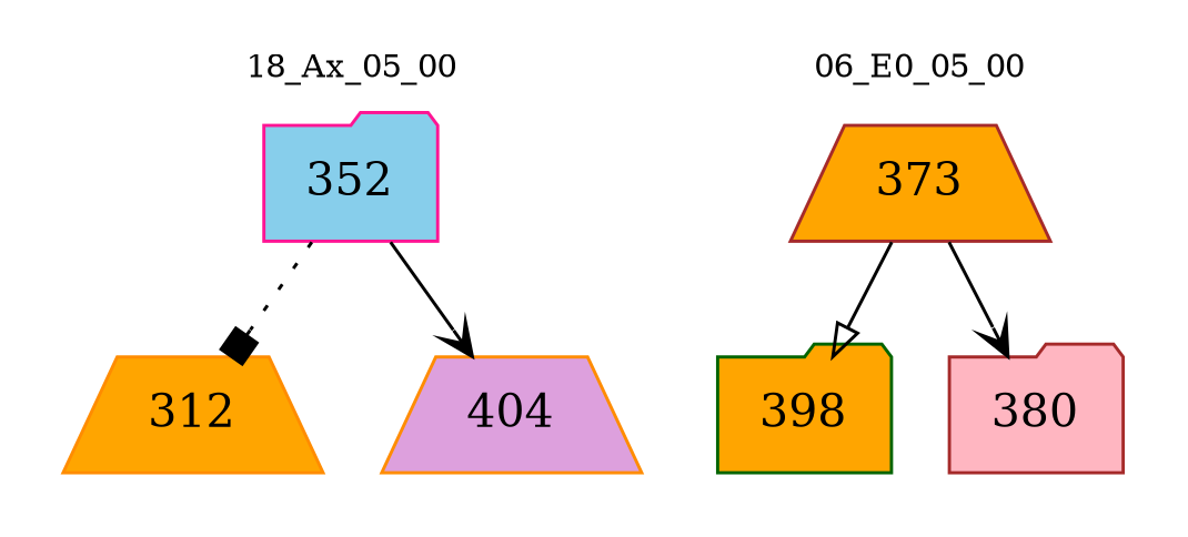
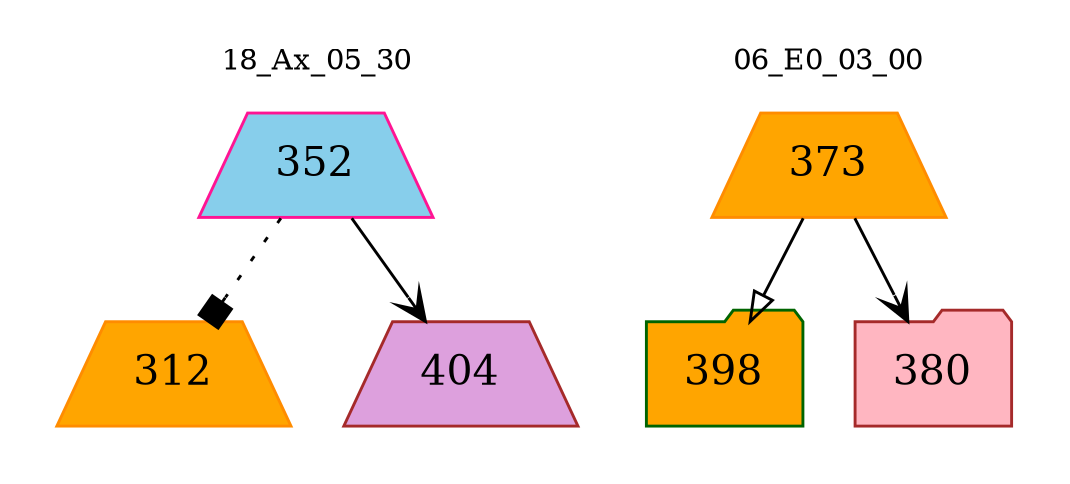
  digraph {
    node [color=darkorange fillcolor=orange shape=trapezium style=filled]
    edge [arrowhead=vee color=black style=solid]
-   n1 [color=deeppink fillcolor=skyblue label=352 shape=folder]
+   n1 [color=deeppink fillcolor=skyblue label=352]
    n2 [label=312]
-   n3 [fillcolor=plum label=404]
-   n4 [color=brown label=373]
+   n3 [color=brown fillcolor=plum label=404]
+   n4 [label=373]
    n5 [color=darkgreen label=398 shape=folder]
    n6 [color=brown fillcolor=lightpink label=380 shape=folder]
    subgraph cluster_1 {
      color=white
      fontsize=10
-     label="18_Ax_05_00"
+     label="18_Ax_05_30"
      n1
      n2
      n3
    }
    subgraph cluster_2 {
      color=white
      fontsize=10
-     label="06_E0_05_00"
+     label="06_E0_03_00"
      n4
      n5
      n6
    }
    n1 -> n2 [arrowhead=box style=dotted]
    n1 -> n3
    n4 -> n5 [arrowhead=onormal]
    n4 -> n6
  }
